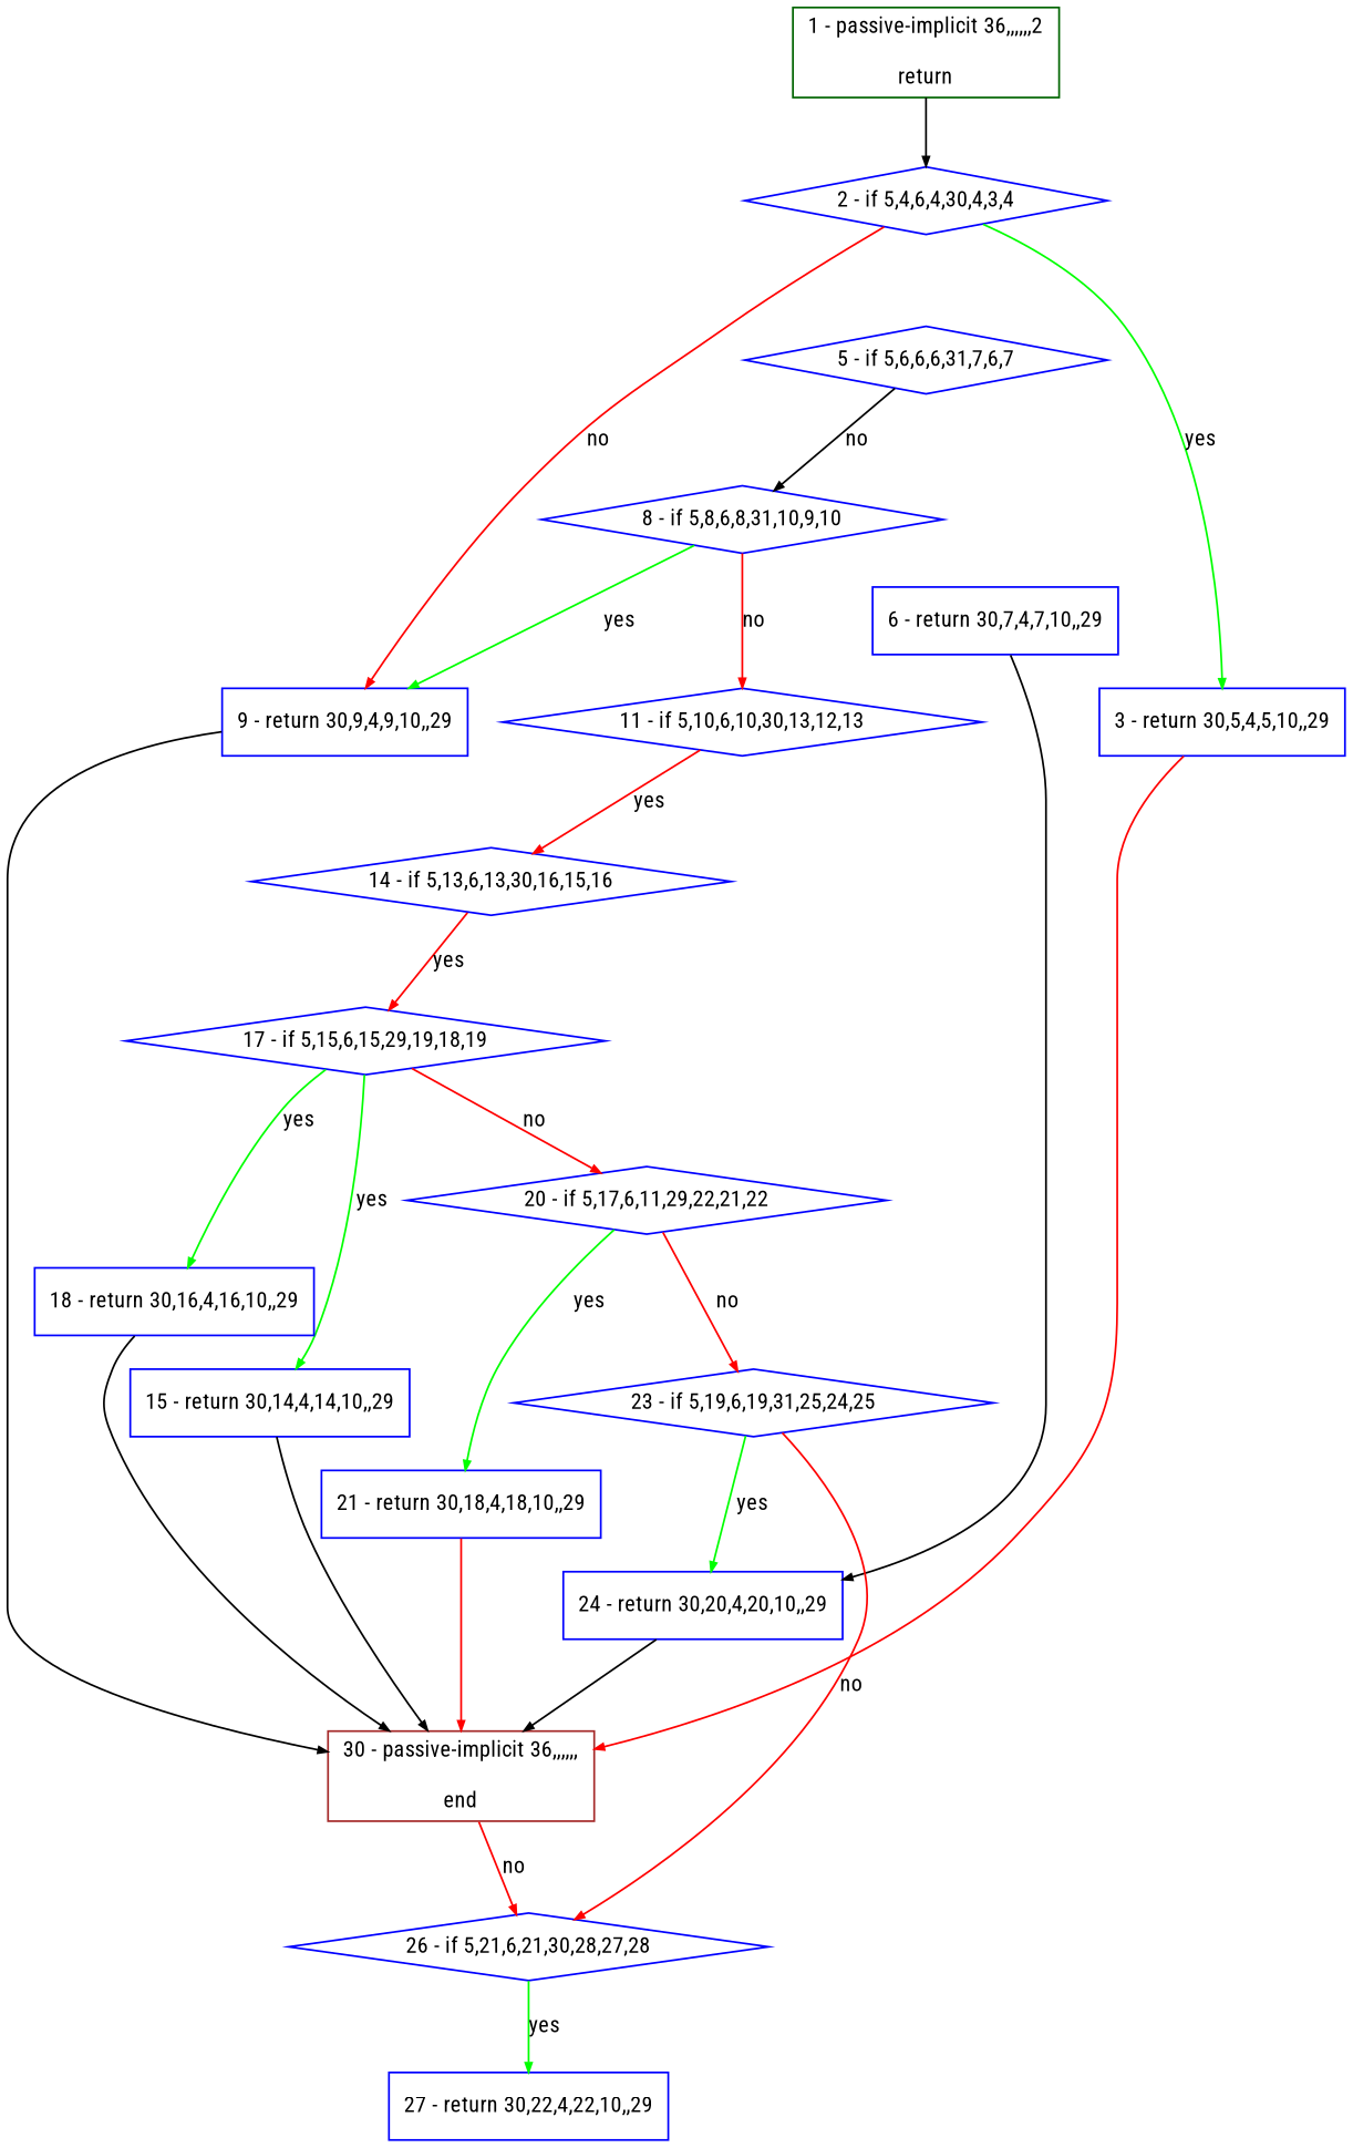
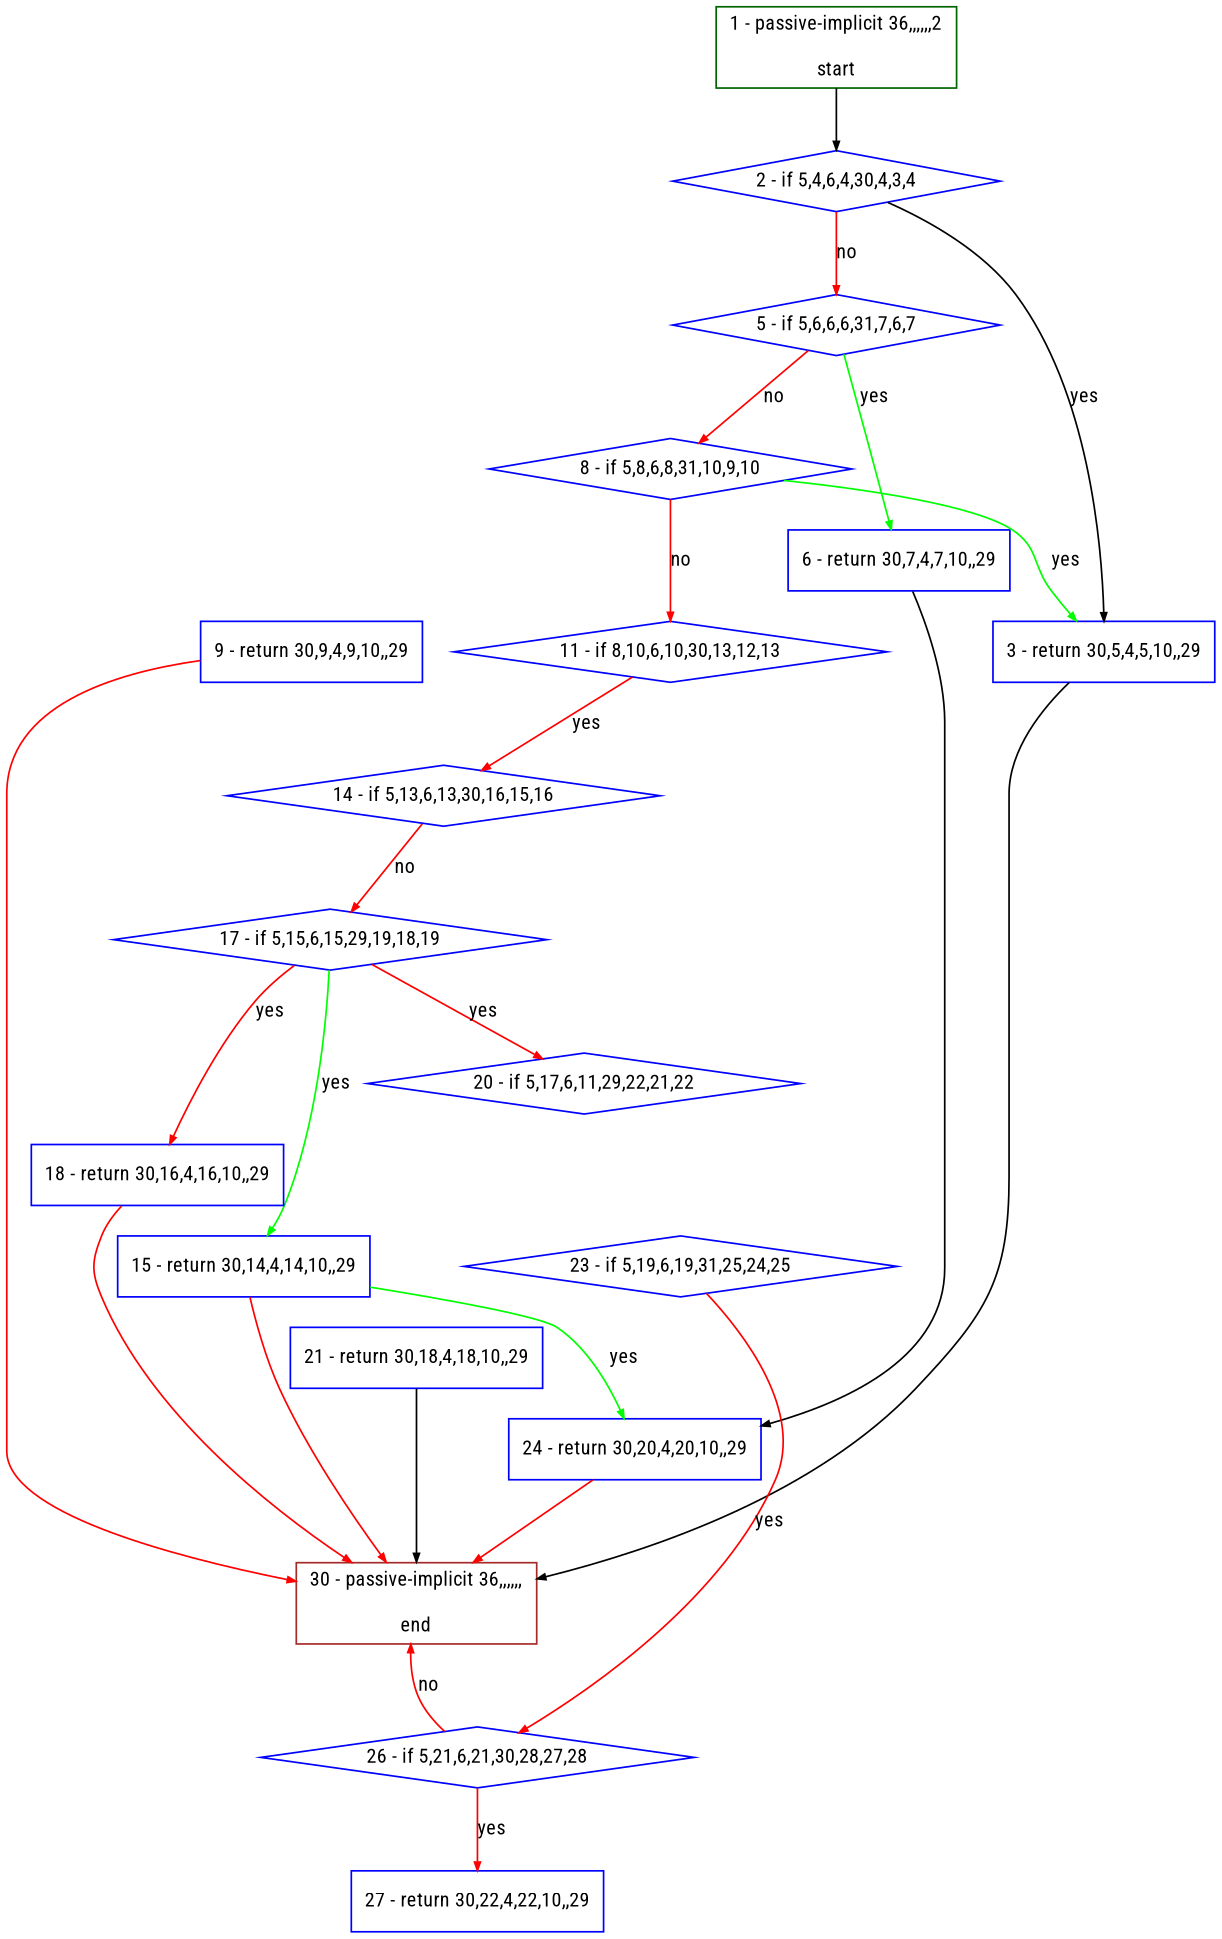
  digraph {
    bgcolor=white
    compound=true
    fillcolor="#FFFFCC"
    fontname="Roboto Condensed"
    fontsize=12
    pack=true
    packmode=clust
    style="rounded,filled"
    node [color="#0000ff" compound=true fillcolor="#ffffff" fixedsize=false fontname="Roboto Condensed" fontsize=12 node_initialized=no shape=box style=filled]
    edge [arrowhead=normal arrowsize=0.5 arrowtail=none color="#ff0000" compound=true dir=forward fontcolor=black fontname="Roboto Condensed" fontsize=12]
    n1 [label="2 - if 5,4,6,4,30,4,3,4" shape=diamond]
    n2 [label="3 - return 30,5,4,5,10,,29"]
    n3 [label="5 - if 5,6,6,6,31,7,6,7" shape=diamond]
    n4 [color="#a52a2a" label="30 - passive-implicit 36,,,,,,\n\nend"]
    n5 [label="6 - return 30,7,4,7,10,,29"]
    n6 [label="8 - if 5,8,6,8,31,10,9,10" shape=diamond]
-   n7 [color="#006400" label="1 - passive-implicit 36,,,,,,2\n\nreturn"]
+   n7 [color="#006400" label="1 - passive-implicit 36,,,,,,2\n\nstart"]
    n8 [label="24 - return 30,20,4,20,10,,29"]
    n9 [label="9 - return 30,9,4,9,10,,29"]
-   n10 [label="11 - if 5,10,6,10,30,13,12,13" shape=diamond]
+   n10 [label="11 - if 8,10,6,10,30,13,12,13" shape=diamond]
    n11 [label="14 - if 5,13,6,13,30,16,15,16" shape=diamond]
    n12 [label="17 - if 5,15,6,15,29,19,18,19" shape=diamond]
    n13 [label="15 - return 30,14,4,14,10,,29"]
    n14 [label="18 - return 30,16,4,16,10,,29"]
    n15 [label="20 - if 5,17,6,11,29,22,21,22" shape=diamond]
    n16 [label="21 - return 30,18,4,18,10,,29"]
    n17 [label="23 - if 5,19,6,19,31,25,24,25" shape=diamond]
    n18 [label="26 - if 5,21,6,21,30,28,27,28" shape=diamond]
    n19 [label="27 - return 30,22,4,22,10,,29"]
-   n1 -> n2 [color="#00ff00" label=yes]
-   n1 -> n9 [label=no]
-   n2 -> n4
-   n3 -> n6 [color="#000000" label=no]
+   n1 -> n2 [color="#000000" label=yes]
+   n1 -> n3 [label=no]
+   n2 -> n4 [color="#000000"]
+   n3 -> n5 [color="#00ff00" label=yes]
+   n3 -> n6 [label=no]
    n5 -> n8 [color="#000000"]
-   n6 -> n9 [color="#00ff00" label=yes]
+   n6 -> n2 [color="#00ff00" label=yes]
    n6 -> n10 [label=no]
    n7 -> n1 [color="#000000"]
-   n8 -> n4 [color="#000000"]
-   n9 -> n4 [color="#000000"]
+   n8 -> n4
+   n9 -> n4
    n10 -> n11 [label=yes]
-   n11 -> n12 [label=yes]
+   n11 -> n12 [label=no]
    n12 -> n13 [color="#00ff00" label=yes]
-   n12 -> n14 [color="#00ff00" label=yes]
-   n12 -> n15 [label=no]
-   n13 -> n4 [color="#000000"]
-   n14 -> n4 [color="#000000"]
-   n15 -> n16 [color="#00ff00" label=yes]
-   n15 -> n17 [label=no]
-   n16 -> n4
-   n17 -> n8 [color="#00ff00" label=yes]
-   n17 -> n18 [label=no]
-   n4 -> n18 [label=no]
-   n18 -> n19 [color="#00ff00" label=yes]
+   n12 -> n14 [label=yes]
+   n12 -> n15 [label=yes]
+   n13 -> n4
+   n14 -> n4
+   n16 -> n4 [color="#000000"]
+   n13 -> n8 [color="#00ff00" label=yes]
+   n17 -> n18 [label=yes]
+   n18 -> n4 [label=no]
+   n18 -> n19 [label=yes]
  }
